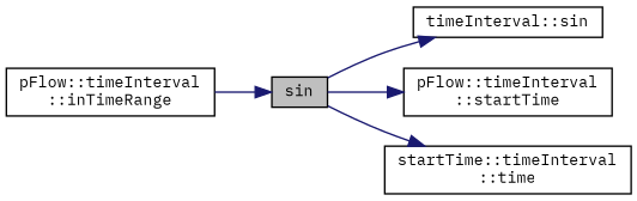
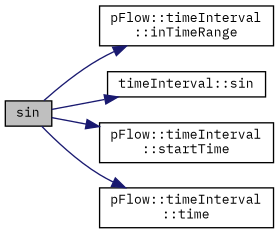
  digraph {
    fontname="IBM Plex Mono"
    rankdir=LR
    node [color=black fillcolor=white fontname="IBM Plex Mono" fontsize=10 shape=record style=filled]
    edge [color=midnightblue fontname="IBM Plex Mono" fontsize=10 labelfontname=Helvetica labelfontsize=10 style=solid]
    n1 [fillcolor=grey75 fontcolor=black height=0.2 label=sin width=0.4]
    n2 [height=0.2 label="pFlow::timeInterval\l::inTimeRange" width=0.4]
    n3 [height=0.2 label="timeInterval::sin" width=0.4]
    n4 [height=0.2 label="pFlow::timeInterval\l::startTime" width=0.4]
-   n5 [height=0.2 label="startTime::timeInterval\l::time" width=0.4]
-   n2 -> n1
+   n5 [height=0.2 label="pFlow::timeInterval\l::time" width=0.4]
+   n1 -> n2
    n1 -> n3
    n1 -> n4
    n1 -> n5
  }
